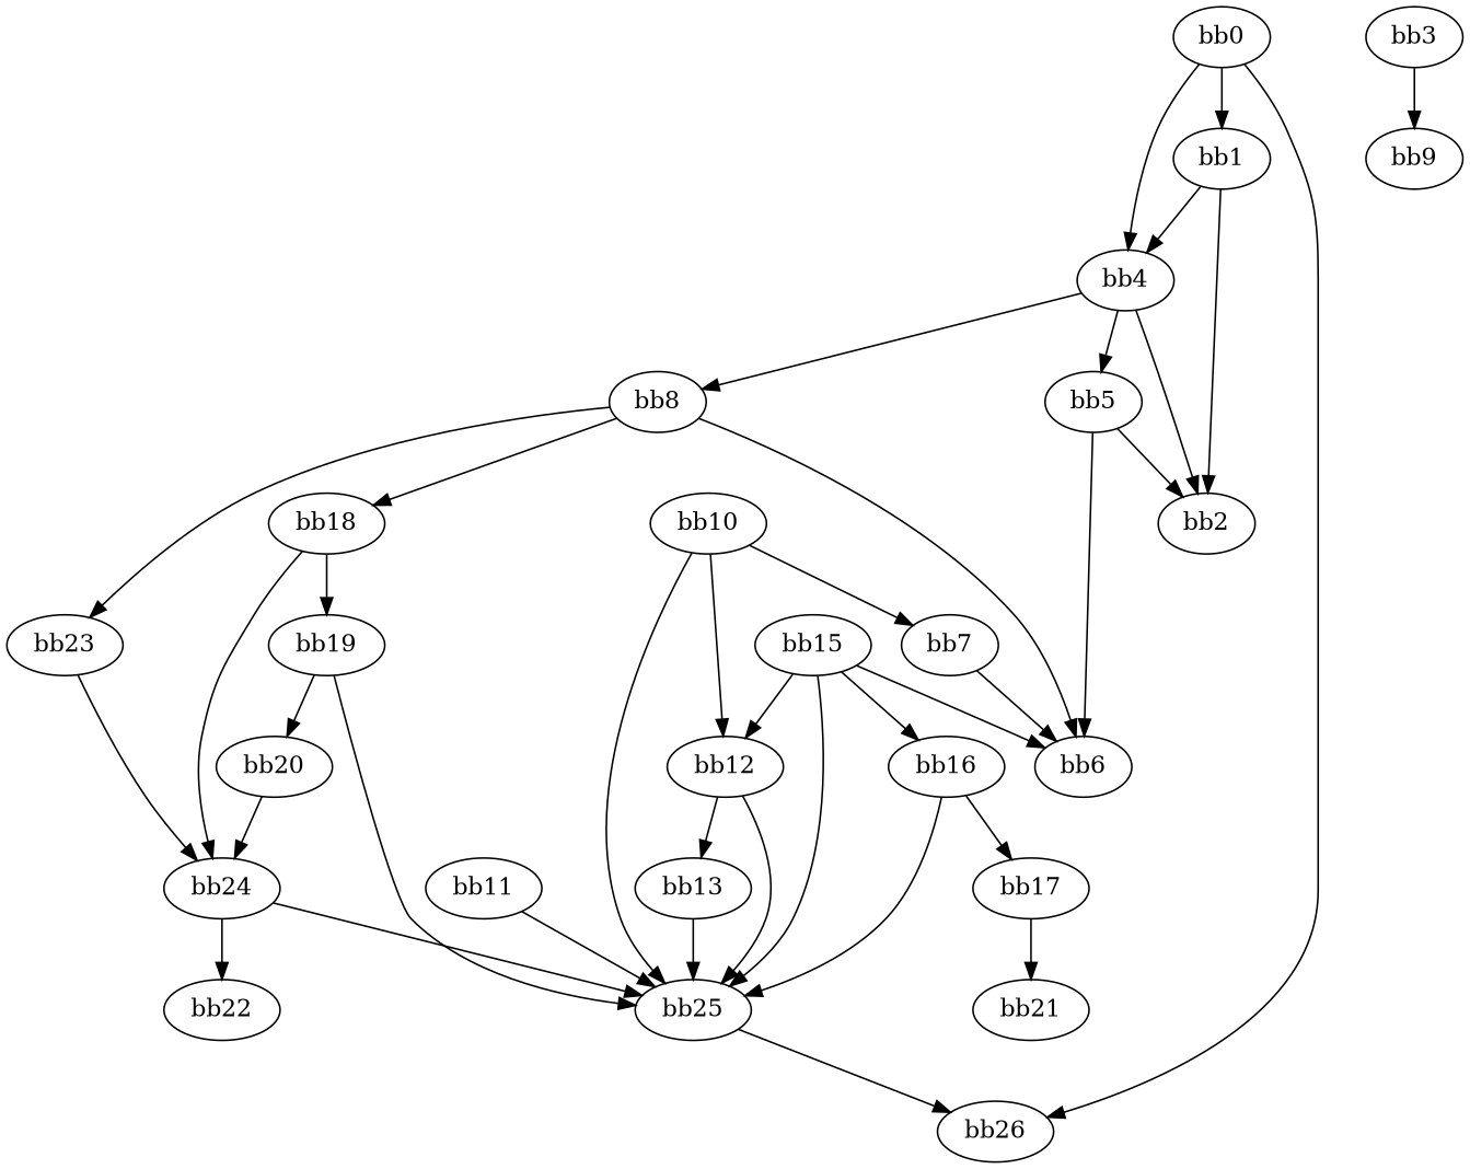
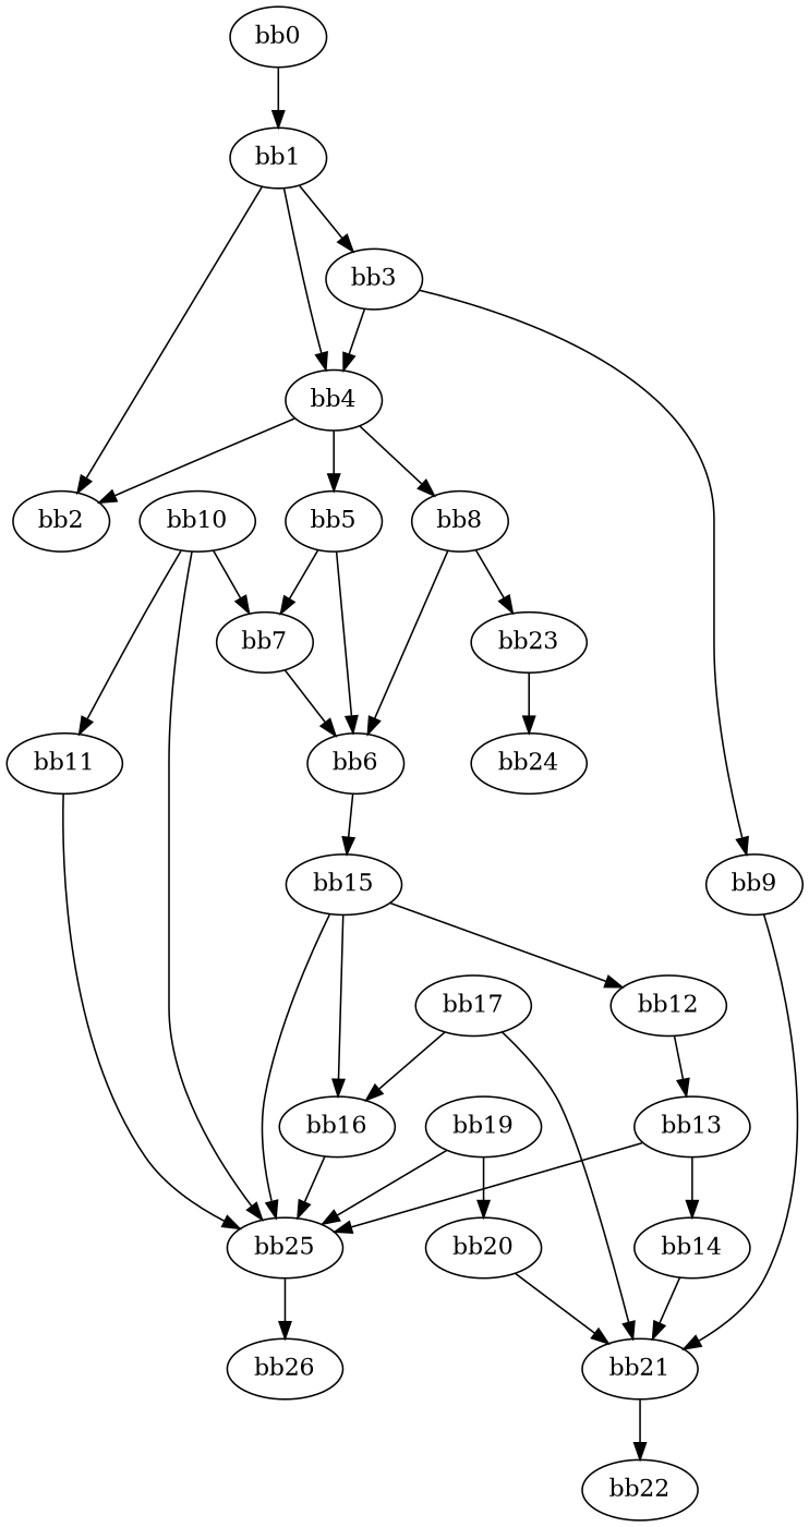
  digraph {
    n1 [label="bb0\l"]
    n2 [label="bb1\l"]
    n3 [label="bb26\l"]
    n4 [label="bb2\l"]
    n5 [label="bb3\l"]
    n6 [label="bb4\l"]
    n7 [label="bb9\l"]
    n8 [label="bb5\l"]
    n9 [label="bb8\l"]
    n10 [label="bb21\l"]
    n11 [label="bb6\l"]
    n12 [label="bb7\l"]
-   n13 [label="bb18\l"]
    n14 [label="bb23\l"]
    n15 [label="bb15\l"]
    n16 [label="bb25\l"]
    n17 [label="bb12\l"]
    n18 [label="bb16\l"]
    n19 [label="bb10\l"]
    n20 [label="bb11\l"]
    n21 [label="bb19\l"]
    n22 [label="bb24\l"]
    n23 [label="bb22\l"]
    n24 [label="bb13\l"]
+   n25 [label="bb14\l"]
    n26 [label="bb17\l"]
    n27 [label="bb20\l"]
    n1 -> n2
-   n1 -> n3
    n2 -> n4
+   n2 -> n5
    n2 -> n6
-   n1 -> n6
+   n5 -> n6
    n5 -> n7
    n6 -> n4
    n6 -> n8
    n6 -> n9
+   n7 -> n10
    n8 -> n11
-   n8 -> n4
+   n8 -> n12
    n9 -> n11
-   n9 -> n13
    n9 -> n14
-   n22 -> n23
-   n15 -> n11
+   n10 -> n23
+   n11 -> n15
    n12 -> n11
-   n13 -> n21
-   n13 -> n22
    n14 -> n22
    n15 -> n16
    n15 -> n17
    n15 -> n18
    n16 -> n3
-   n17 -> n16
    n17 -> n24
    n18 -> n16
-   n18 -> n26
+   n26 -> n18
    n19 -> n12
    n19 -> n16
-   n19 -> n17
+   n19 -> n20
    n20 -> n16
    n21 -> n16
    n21 -> n27
-   n22 -> n16
    n24 -> n16
+   n24 -> n25
+   n25 -> n10
    n26 -> n10
-   n27 -> n22
+   n27 -> n10
  }
